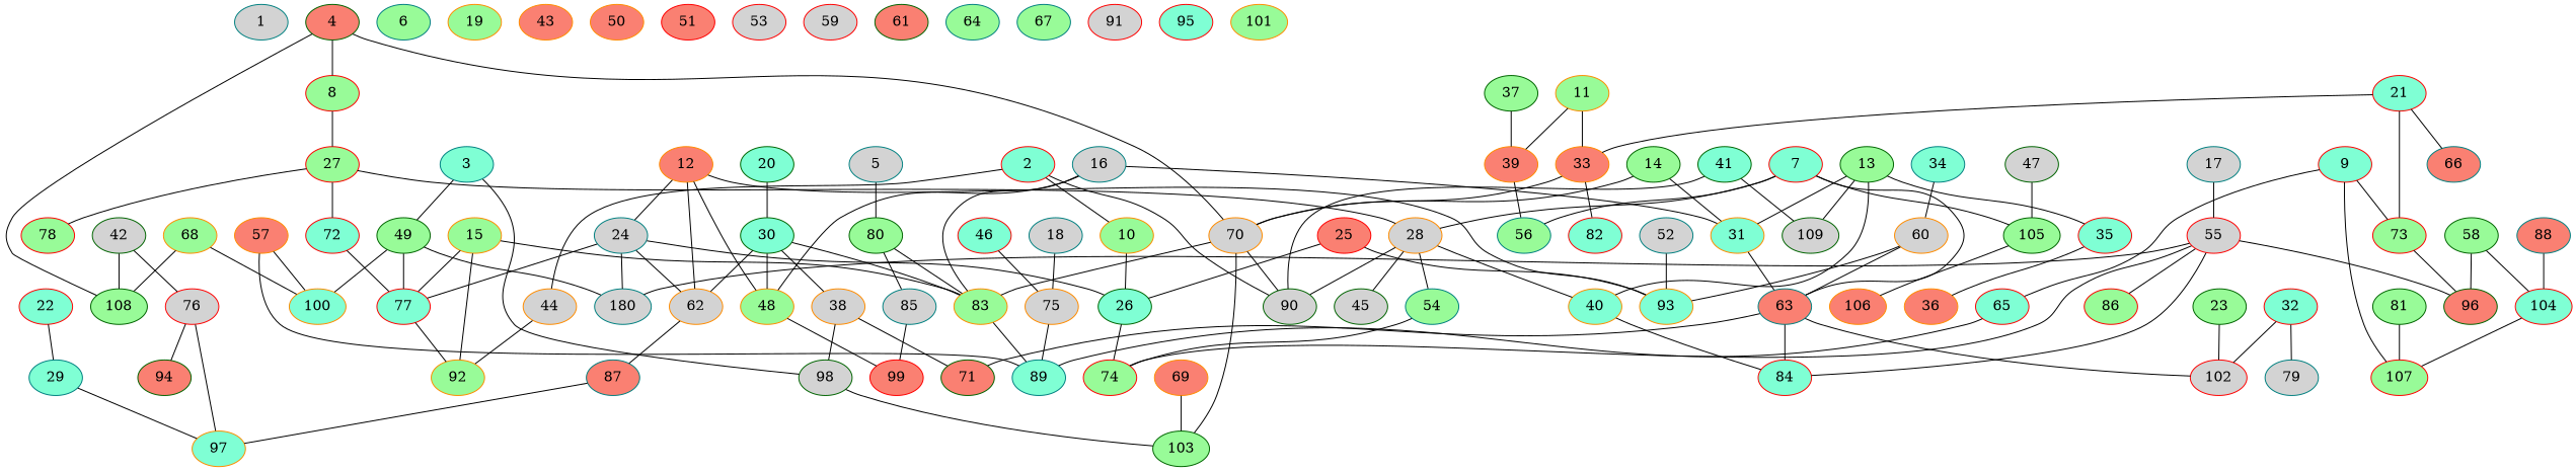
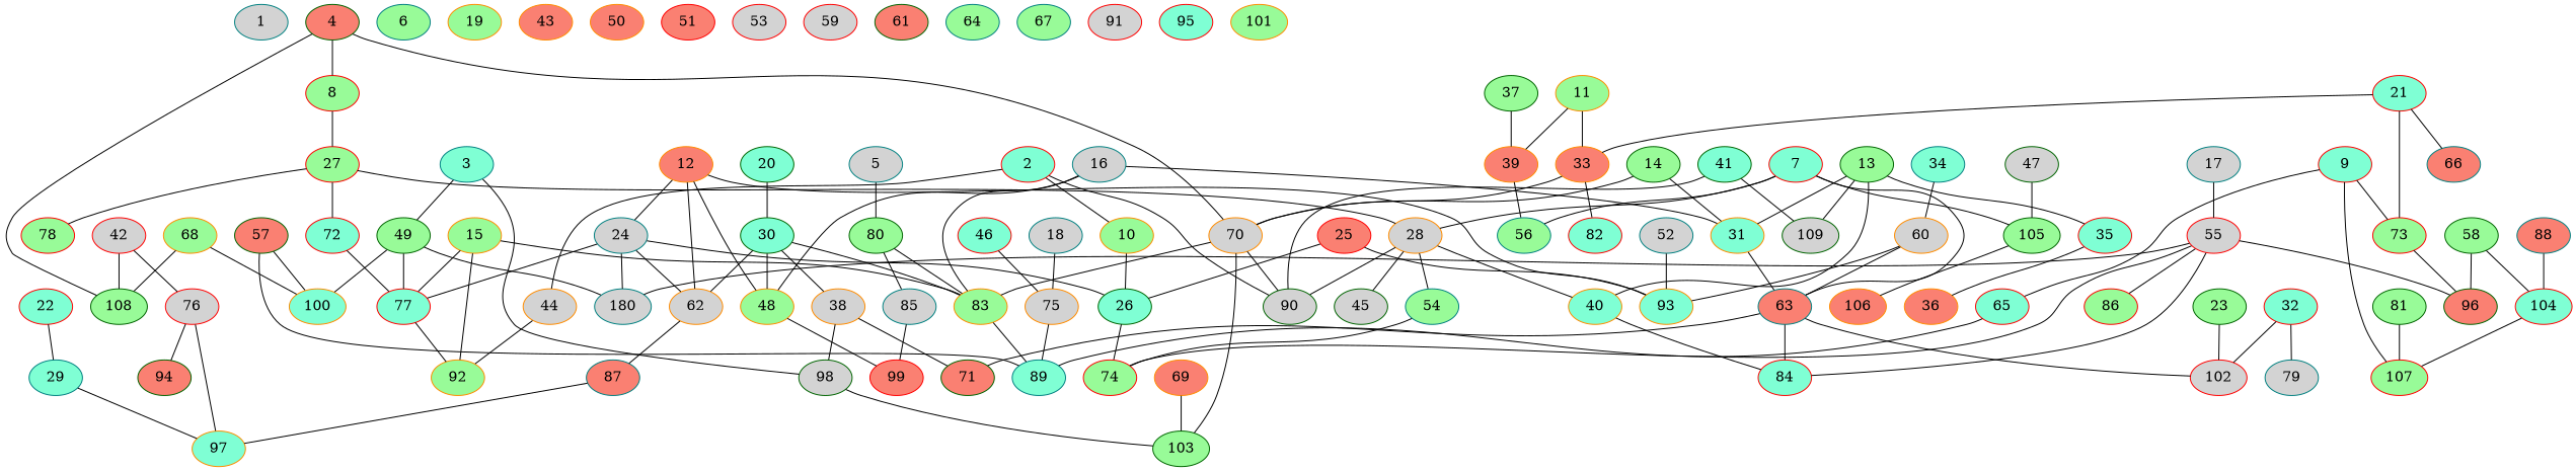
  graph {
    node [color=red fillcolor=palegreen style=filled]
    1 [color=teal fillcolor=lightgrey]
    2 [fillcolor=aquamarine]
    10 [color=darkorange]
    44 [color=darkorange fillcolor=lightgrey]
    90 [color=darkgreen fillcolor=lightgrey]
    26 [color=darkgreen fillcolor=aquamarine]
    92 [color=darkorange]
    3 [color=teal fillcolor=aquamarine]
    49 [color=darkgreen]
    98 [color=darkgreen fillcolor=lightgrey]
    77 [fillcolor=aquamarine]
    n12 [color=teal fillcolor=lightgrey label=180]
    100 [color=darkorange fillcolor=aquamarine]
    103 [color=darkgreen]
    4 [color=darkgreen fillcolor=salmon]
    8
    70 [color=darkorange fillcolor=lightgrey]
    108 [color=darkgreen]
    27
    83 [color=darkorange]
    5 [color=teal fillcolor=lightgrey]
    80 [color=darkgreen]
    85 [color=teal fillcolor=lightgrey]
    6 [color=teal]
    7 [fillcolor=aquamarine]
    28 [color=darkorange fillcolor=lightgrey]
    56 [color=teal]
    63 [color=teal fillcolor=salmon]
    105 [color=darkgreen]
    40 [color=darkorange fillcolor=aquamarine]
    45 [color=darkgreen fillcolor=lightgrey]
    54 [color=teal]
    102 [fillcolor=lightgrey]
    71 [color=darkgreen fillcolor=salmon]
    84 [fillcolor=aquamarine]
    106 [color=darkorange fillcolor=salmon]
    72 [fillcolor=aquamarine]
    78
    9 [fillcolor=aquamarine]
    65 [fillcolor=aquamarine]
    73
    107
    89 [color=teal fillcolor=aquamarine]
    96 [color=darkgreen fillcolor=salmon]
    74
    11 [color=darkorange]
    33 [color=darkorange fillcolor=salmon]
    39 [color=darkorange fillcolor=salmon]
    82 [fillcolor=aquamarine]
    12 [color=darkorange fillcolor=salmon]
    24 [color=teal fillcolor=lightgrey]
    48 [color=darkorange]
    62 [color=darkorange fillcolor=lightgrey]
    93 [color=darkorange fillcolor=aquamarine]
    99 [fillcolor=salmon]
    87 [color=teal fillcolor=salmon]
    13 [color=darkgreen]
    31 [color=darkorange fillcolor=aquamarine]
    35 [fillcolor=aquamarine]
    109 [color=darkgreen fillcolor=lightgrey]
    36 [color=darkorange fillcolor=salmon]
    14 [color=darkgreen]
    15 [color=darkorange]
    16 [color=teal fillcolor=lightgrey]
    17 [color=teal fillcolor=lightgrey]
    55 [fillcolor=lightgrey]
    86
    18 [color=teal fillcolor=lightgrey]
    75 [color=darkorange fillcolor=lightgrey]
    19 [color=darkorange]
    20 [color=darkgreen fillcolor=aquamarine]
    30 [color=darkgreen fillcolor=aquamarine]
    38 [color=darkorange fillcolor=lightgrey]
    21 [fillcolor=aquamarine]
    66 [color=teal fillcolor=salmon]
    22 [fillcolor=aquamarine]
    29 [color=teal fillcolor=aquamarine]
    97 [color=darkorange fillcolor=aquamarine]
    23 [color=darkgreen]
    25 [fillcolor=salmon]
    32 [fillcolor=aquamarine]
    79 [color=teal fillcolor=lightgrey]
    34 [color=teal fillcolor=aquamarine]
    60 [color=darkorange fillcolor=lightgrey]
    37 [color=darkgreen]
    41 [color=darkgreen fillcolor=aquamarine]
-   42 [color=darkgreen fillcolor=lightgrey]
+   42 [fillcolor=lightgrey]
    76 [fillcolor=lightgrey]
    94 [color=darkgreen fillcolor=salmon]
    43 [color=darkorange fillcolor=salmon]
    46 [fillcolor=aquamarine]
    47 [color=darkgreen fillcolor=lightgrey]
    50 [color=darkorange fillcolor=salmon]
    51 [fillcolor=salmon]
    52 [color=teal fillcolor=lightgrey]
    53 [fillcolor=lightgrey]
-   57 [color=darkorange fillcolor=salmon]
+   57 [color=darkgreen fillcolor=salmon]
    58 [color=darkgreen]
    104 [fillcolor=aquamarine]
    59 [fillcolor=lightgrey]
    61 [color=darkgreen fillcolor=salmon]
    64 [color=teal]
    67 [color=teal]
    68 [color=darkorange]
    69 [color=darkorange fillcolor=salmon]
    81 [color=darkgreen]
    88 [color=teal fillcolor=salmon]
    91 [fillcolor=lightgrey]
    95 [fillcolor=aquamarine]
    101 [color=darkorange]
    2 -- 10
    2 -- 44
    2 -- 90
    10 -- 26
    44 -- 92
    26 -- 74
    3 -- 49
    3 -- 98
    49 -- 77
    49 -- n12
    49 -- 100
    98 -- 103
    77 -- 92
    4 -- 8
    4 -- 70
    4 -- 108
    8 -- 27
    70 -- 90
    70 -- 103
    70 -- 83
    27 -- 28
    27 -- 72
    27 -- 78
    83 -- 89
    5 -- 80
    80 -- 83
    80 -- 85
    85 -- 99
    7 -- 28
    7 -- 56
    7 -- 63
    7 -- 105
    28 -- 90
    28 -- 40
    28 -- 45
    28 -- 54
    63 -- 102
    63 -- 71
    63 -- 84
    105 -- 106
    40 -- 84
    54 -- 74
    72 -- 77
    9 -- 65
    9 -- 73
    9 -- 107
    65 -- 89
    73 -- 96
    11 -- 33
    11 -- 39
    33 -- 70
    33 -- 82
    39 -- 56
    12 -- 24
    12 -- 48
    12 -- 62
    12 -- 93
    24 -- 26
    24 -- 77
    24 -- n12
    24 -- 62
    48 -- 99
    62 -- 87
    87 -- 97
    13 -- 40
    13 -- 31
    13 -- 35
    13 -- 109
    31 -- 63
    35 -- 36
    14 -- 70
    14 -- 31
    15 -- 92
    15 -- 77
    15 -- 83
    16 -- 83
    16 -- 48
    16 -- 31
    17 -- 55
    55 -- n12
    55 -- 84
    55 -- 96
    55 -- 74
    55 -- 86
    18 -- 75
    75 -- 89
    20 -- 30
    30 -- 83
    30 -- 48
    30 -- 62
    30 -- 38
    38 -- 98
    38 -- 71
    21 -- 73
    21 -- 33
    21 -- 66
    22 -- 29
    29 -- 97
    23 -- 102
    25 -- 26
    25 -- 93
    32 -- 102
    32 -- 79
    34 -- 60
    60 -- 63
    60 -- 93
    37 -- 39
    41 -- 90
    41 -- 109
    42 -- 108
    42 -- 76
    76 -- 97
    76 -- 94
    46 -- 75
    47 -- 105
    52 -- 93
    57 -- 100
    57 -- 89
    58 -- 96
    58 -- 104
    104 -- 107
    68 -- 100
    68 -- 108
    69 -- 103
    81 -- 107
    88 -- 104
  }
